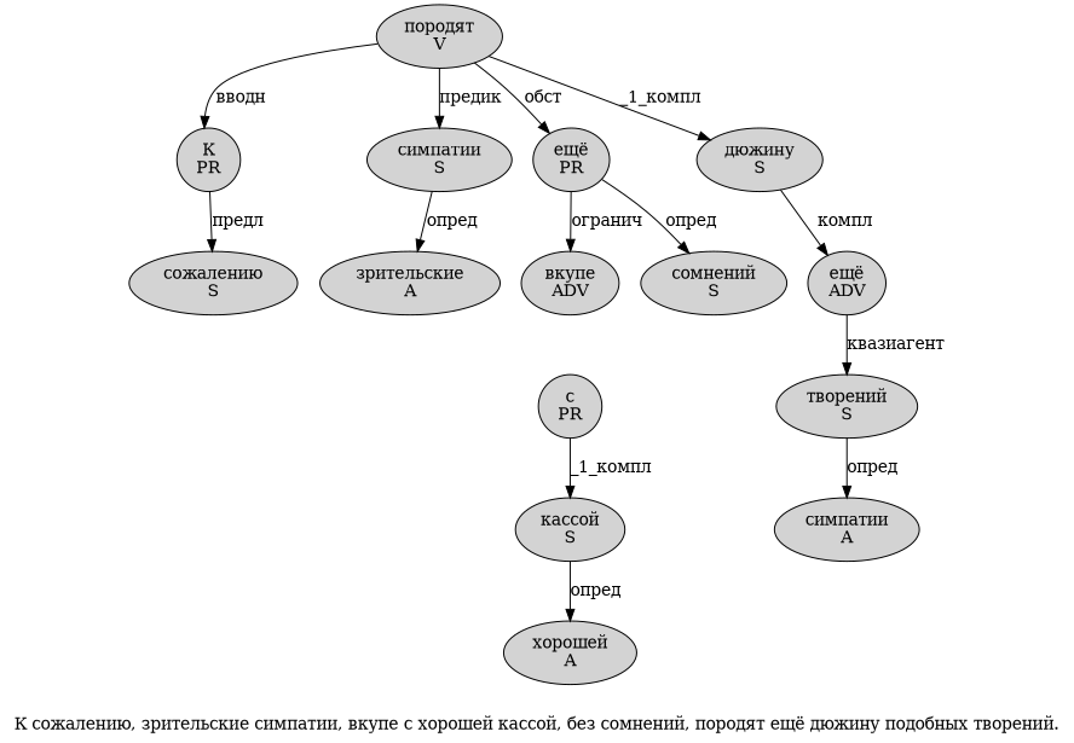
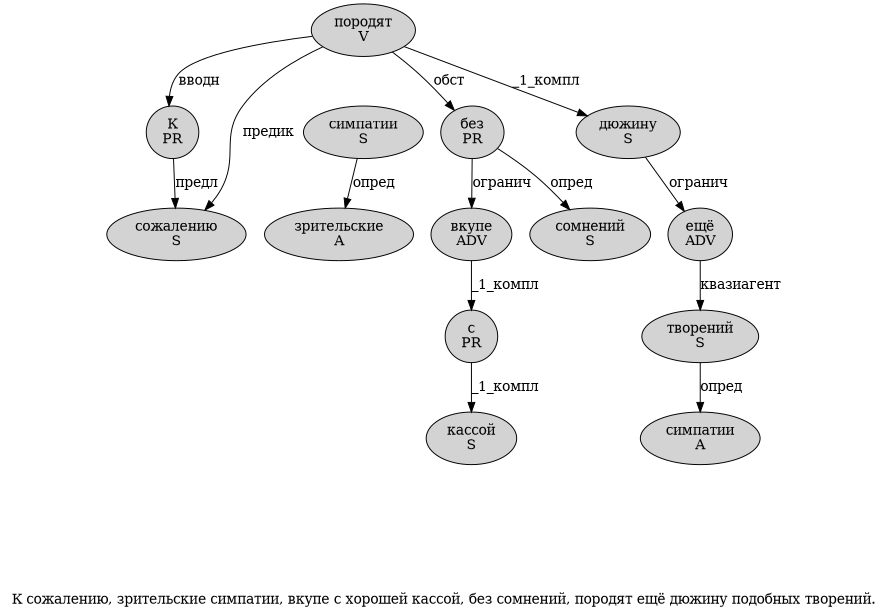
  digraph {
    label="К сожалению, зрительские симпатии, вкупе с хорошей кассой, без сомнений, породят ещё дюжину подобных творений."
    node [fillcolor=lightgray penwidth=1 shape=ellipse style=filled]
    n1 [label="К\nPR"]
    n2 [label="сожалению\nS"]
    n3 [label="зрительские\nA"]
    n4 [label="симпатии\nS"]
    n5 [label="вкупе\nADV"]
    n6 [label="с\nPR"]
    n7 [label="кассой\nS"]
-   n8 [label="хорошей\nA"]
-   n9 [label="ещё\nPR"]
+   n9 [label="без\nPR"]
    n10 [label="сомнений\nS"]
    n11 [label="породят\nV"]
    n12 [label="дюжину\nS"]
    n13 [label="ещё\nADV"]
    n14 [label="творений\nS"]
    n15 [label="симпатии\nA"]
    n1 -> n2 [label="предл"]
    n4 -> n3 [label="опред"]
+   n5 -> n6 [label="_1_компл"]
    n6 -> n7 [label="_1_компл"]
-   n7 -> n8 [label="опред"]
    n9 -> n5 [label="огранич"]
    n9 -> n10 [label="опред"]
    n11 -> n1 [label="вводн"]
-   n11 -> n4 [label="предик"]
+   n11 -> n2 [label="предик"]
    n11 -> n9 [label="обст"]
    n11 -> n12 [label="_1_компл"]
-   n12 -> n13 [label="компл"]
+   n12 -> n13 [label="огранич"]
    n13 -> n14 [label="квазиагент"]
    n14 -> n15 [label="опред"]
  }
